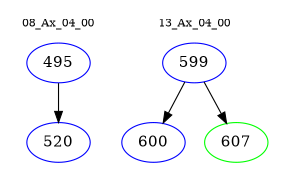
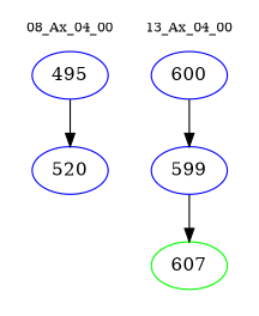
  digraph {
    node [color=blue]
    edge [color=black]
    n1 [label=495]
    n2 [label=520]
    n3 [label=600]
    n4 [label=599]
    n5 [color=green label=607]
    subgraph cluster_1 {
      color=white
      fontsize=10
      label="08_Ax_04_00"
      n1
      n2
    }
    subgraph cluster_2 {
      color=white
      fontsize=10
      label="13_Ax_04_00"
      n3
      n4
      n5
    }
    n1 -> n2
-   n4 -> n3
+   n3 -> n4
    n4 -> n5
  }
